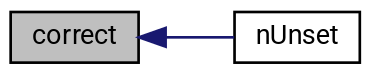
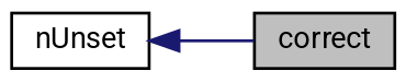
  digraph {
    rankdir=LR
    fontname=Roboto
    node [color=black fontname=Roboto fontsize=10 shape=record]
    n1 [fillcolor=grey75 fontcolor=black height=0.2 label=correct style=filled width=0.4]
    n2 [height=0.2 label=nUnset width=0.4]
-   n1 -> n2 [color=midnightblue dir=back fontname=Roboto fontsize=10 labelfontname=FreeSans labelfontsize=10 style=solid]
+   n2 -> n1 [color=midnightblue dir=back fontname=Roboto fontsize=10 labelfontname=FreeSans labelfontsize=10 style=solid]
  }
